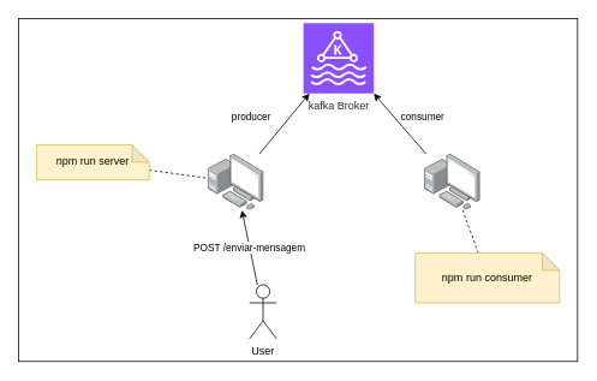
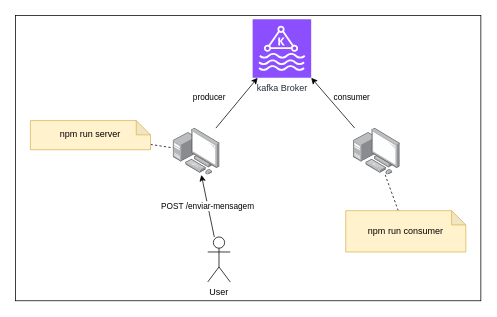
  <mxCell id="0" />
  <mxCell id="1" parent="0" />
  <mxCell id="2" value="" style="rounded=0;whiteSpace=wrap;html=1;" vertex="1" parent="1"><mxGeometry x="20" y="20" width="620" height="380" as="geometry" /></mxCell>
  <mxCell id="3" value="POST /enviar-mensagem" style="rounded=0;orthogonalLoop=1;jettySize=auto;html=1;" parent="1" source="4" target="7" edge="1"><mxGeometry relative="1" as="geometry" /></mxCell>
  <mxCell id="4" value="User" style="shape=umlActor;verticalLabelPosition=bottom;verticalAlign=top;html=1;outlineConnect=0;" parent="1" vertex="1"><mxGeometry x="276.2" y="315" width="30" height="60" as="geometry" /></mxCell>
  <mxCell id="5" style="rounded=0;orthogonalLoop=1;jettySize=auto;html=1;" parent="1" source="7" target="8" edge="1"><mxGeometry relative="1" as="geometry" /></mxCell>
  <mxCell id="6" value="producer" style="edgeLabel;html=1;align=center;verticalAlign=middle;resizable=0;points=[];" parent="5" vertex="1" connectable="0"><mxGeometry x="-0.03" relative="1" as="geometry"><mxPoint x="-36" y="-9" as="offset" /></mxGeometry></mxCell>
  <mxCell id="7" value="" style="image;points=[];aspect=fixed;html=1;align=center;shadow=0;dashed=0;image=img/lib/allied_telesis/computer_and_terminals/Personal_Computer_with_Server.svg;" parent="1" vertex="1"><mxGeometry x="230" y="170" width="62.4" height="62.4" as="geometry" /></mxCell>
  <mxCell id="8" value="kafka Broker" style="sketch=0;points=[[0,0,0],[0.25,0,0],[0.5,0,0],[0.75,0,0],[1,0,0],[0,1,0],[0.25,1,0],[0.5,1,0],[0.75,1,0],[1,1,0],[0,0.25,0],[0,0.5,0],[0,0.75,0],[1,0.25,0],[1,0.5,0],[1,0.75,0]];outlineConnect=0;fontColor=#232F3E;fillColor=#8C4FFF;strokeColor=#ffffff;dashed=0;verticalLabelPosition=bottom;verticalAlign=top;align=center;html=1;fontSize=12;fontStyle=0;aspect=fixed;shape=mxgraph.aws4.resourceIcon;resIcon=mxgraph.aws4.managed_streaming_for_kafka;" parent="1" vertex="1"><mxGeometry x="336" y="25" width="78" height="78" as="geometry" /></mxCell>
  <mxCell id="9" value="" style="image;points=[];aspect=fixed;html=1;align=center;shadow=0;dashed=0;image=img/lib/allied_telesis/computer_and_terminals/Personal_Computer_with_Server.svg;" parent="1" vertex="1"><mxGeometry x="470" y="170" width="62.4" height="62.4" as="geometry" /></mxCell>
  <mxCell id="10" style="rounded=0;orthogonalLoop=1;jettySize=auto;html=1;entryX=1;entryY=1;entryDx=0;entryDy=0;entryPerimeter=0;exitX=0.032;exitY=0;exitDx=0;exitDy=0;exitPerimeter=0;" parent="1" source="9" target="8" edge="1"><mxGeometry relative="1" as="geometry" /></mxCell>
  <mxCell id="11" value="consumer" style="edgeLabel;html=1;align=center;verticalAlign=middle;resizable=0;points=[];" parent="10" vertex="1" connectable="0"><mxGeometry x="-0.059" y="-3" relative="1" as="geometry"><mxPoint x="21" y="-8" as="offset" /></mxGeometry></mxCell>
  <mxCell id="12" style="rounded=0;orthogonalLoop=1;jettySize=auto;html=1;dashed=1;endArrow=none;endFill=0;" parent="1" source="13" target="9" edge="1"><mxGeometry relative="1" as="geometry" /></mxCell>
  <mxCell id="13" value="npm run consumer" style="shape=note;whiteSpace=wrap;html=1;backgroundOutline=1;darkOpacity=0.05;size=19;fillColor=#fff2cc;strokeColor=#d6b656;" parent="1" vertex="1"><mxGeometry x="460" y="280" width="160" height="55" as="geometry" /></mxCell>
  <mxCell id="14" style="rounded=0;orthogonalLoop=1;jettySize=auto;html=1;dashed=1;endArrow=none;endFill=0;" parent="1" source="15" target="7" edge="1"><mxGeometry relative="1" as="geometry" /></mxCell>
- <mxCell id="15" value="npm run server" style="shape=note;whiteSpace=wrap;html=1;backgroundOutline=1;darkOpacity=0.05;size=19;fillColor=#fff2cc;strokeColor=#d6b656;" parent="1" vertex="1"><mxGeometry x="40" y="160" width="125" height="38.8" as="geometry" /></mxCell>
+ <mxCell id="15" value="npm run server" style="shape=note;whiteSpace=wrap;html=1;backgroundOutline=1;darkOpacity=0.05;size=19;fillColor=#fff2cc;strokeColor=#d6b656;" parent="1" vertex="1"><mxGeometry x="40" y="160" width="160" height="38.8" as="geometry" /></mxCell>
